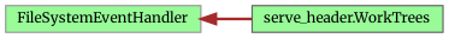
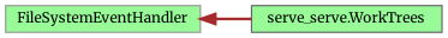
  digraph {
    rankdir=LR
    fontname=Merriweather
    node [fillcolor=palegreen fontname=Merriweather fontsize=10 shape=box style=filled]
    n1 [color=grey60 height=0.2 label=FileSystemEventHandler width=0.4]
-   n2 [color=grey40 height=0.2 label="serve_header.WorkTrees" width=0.4]
+   n2 [color=grey40 height=0.2 label="serve_serve.WorkTrees" width=0.4]
    n1 -> n2 [color=brown dir=back fontname=Merriweather fontsize=10 labelfontname=Helvetica labelfontsize=10 style=bold]
  }
